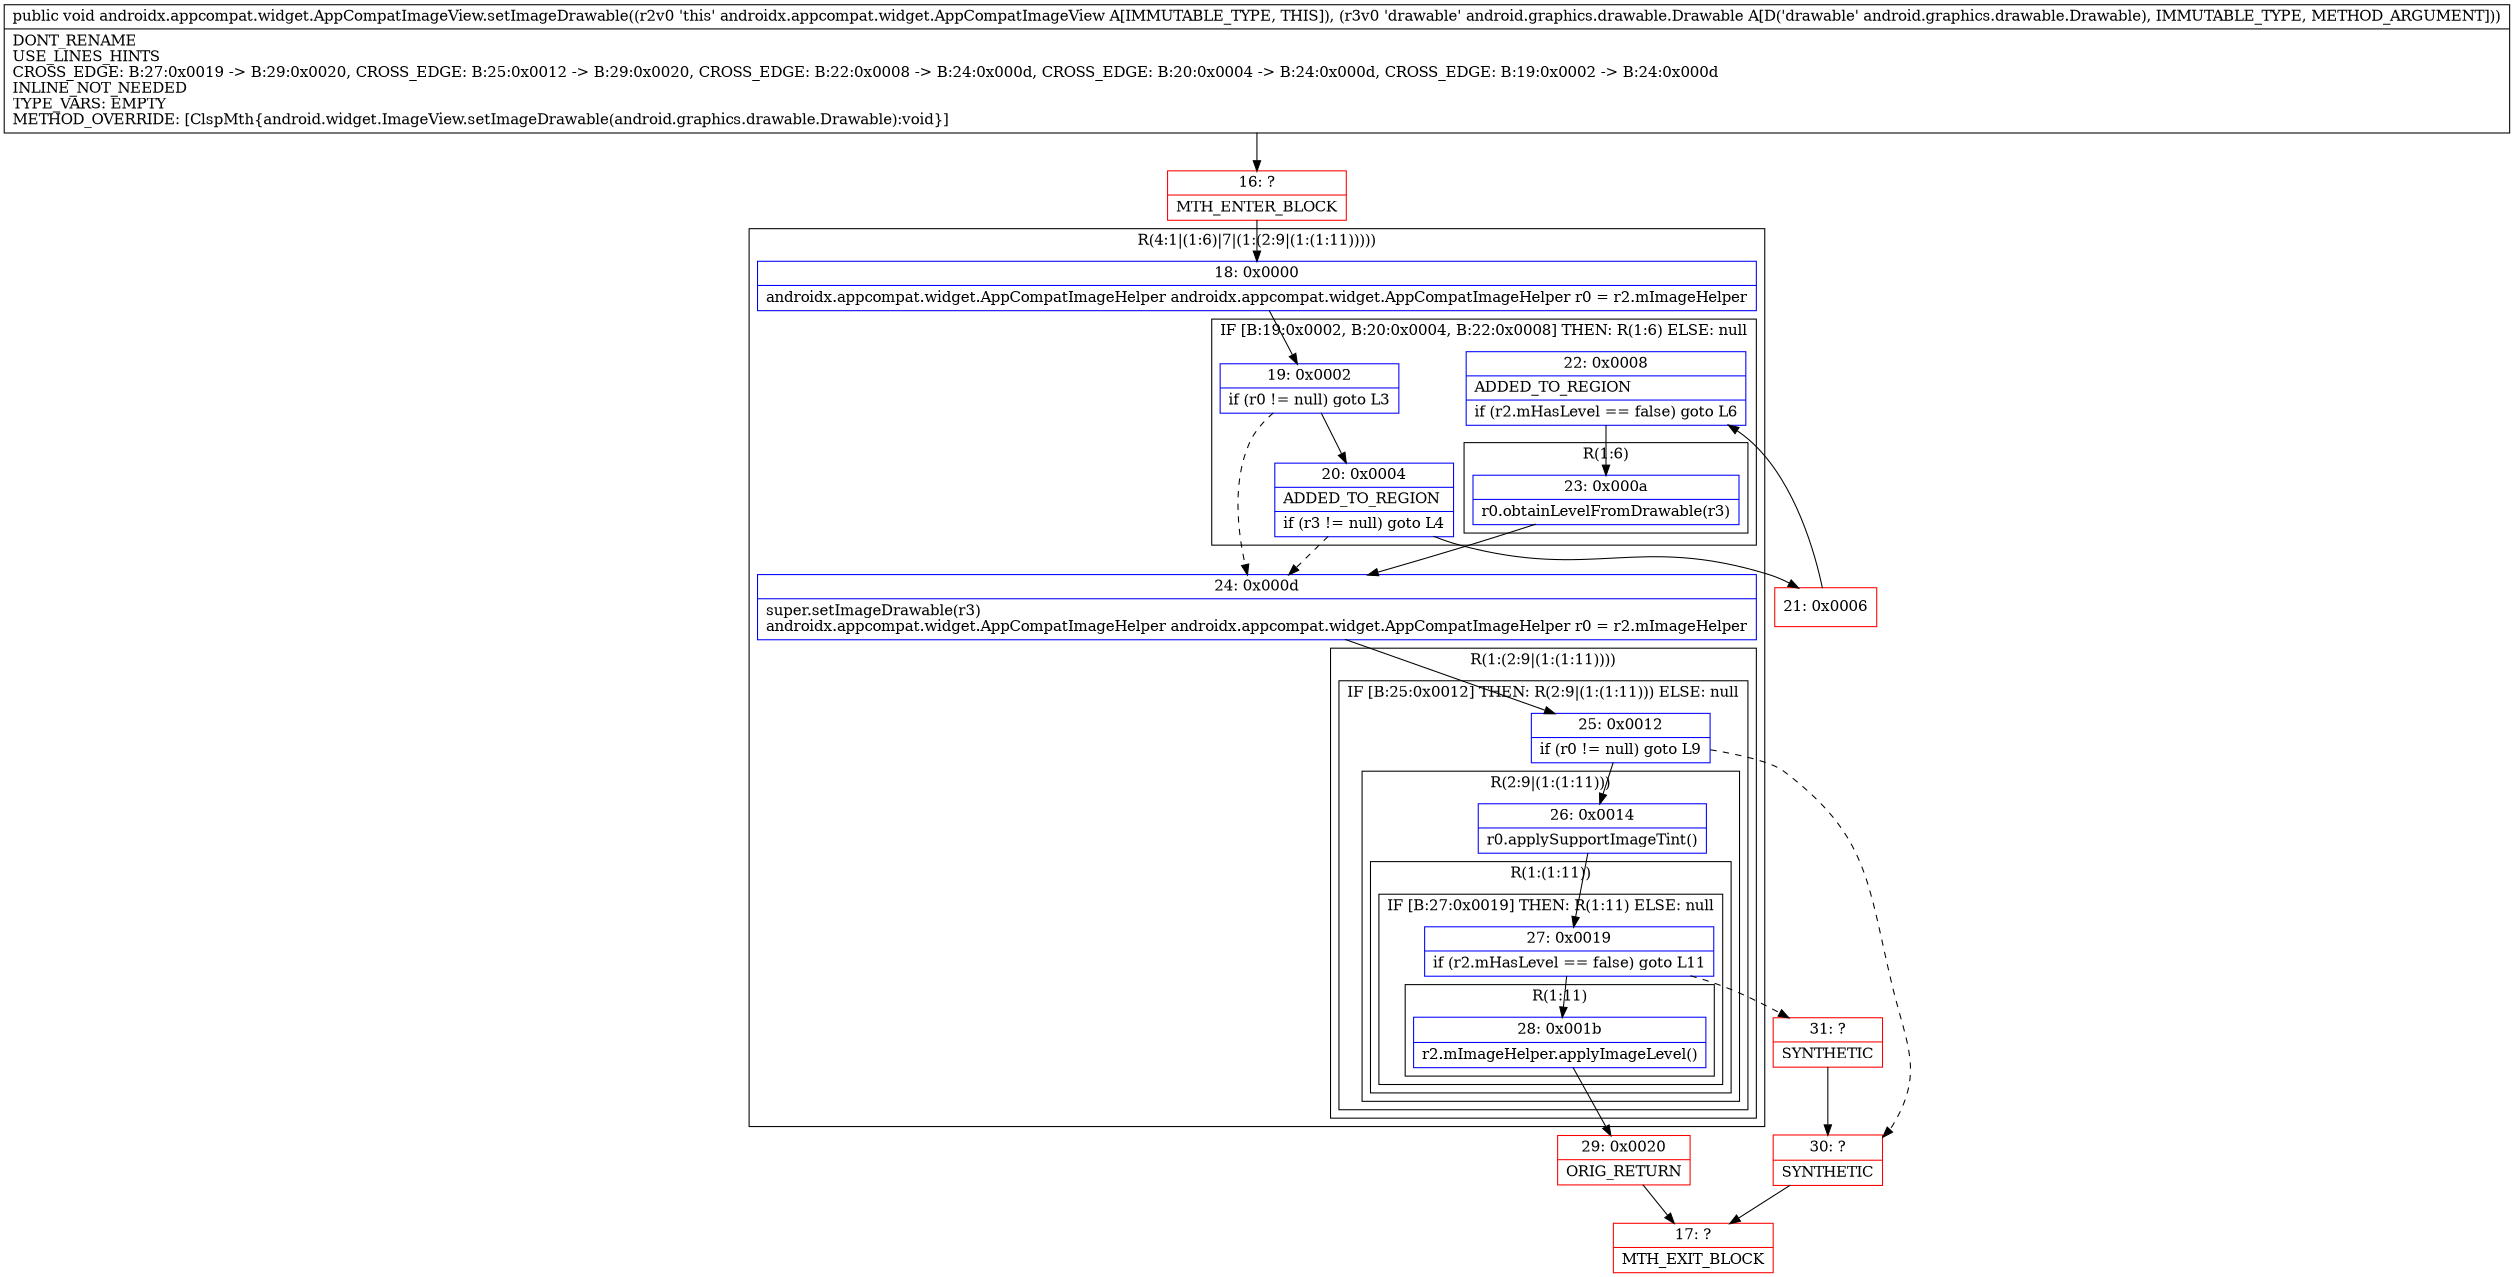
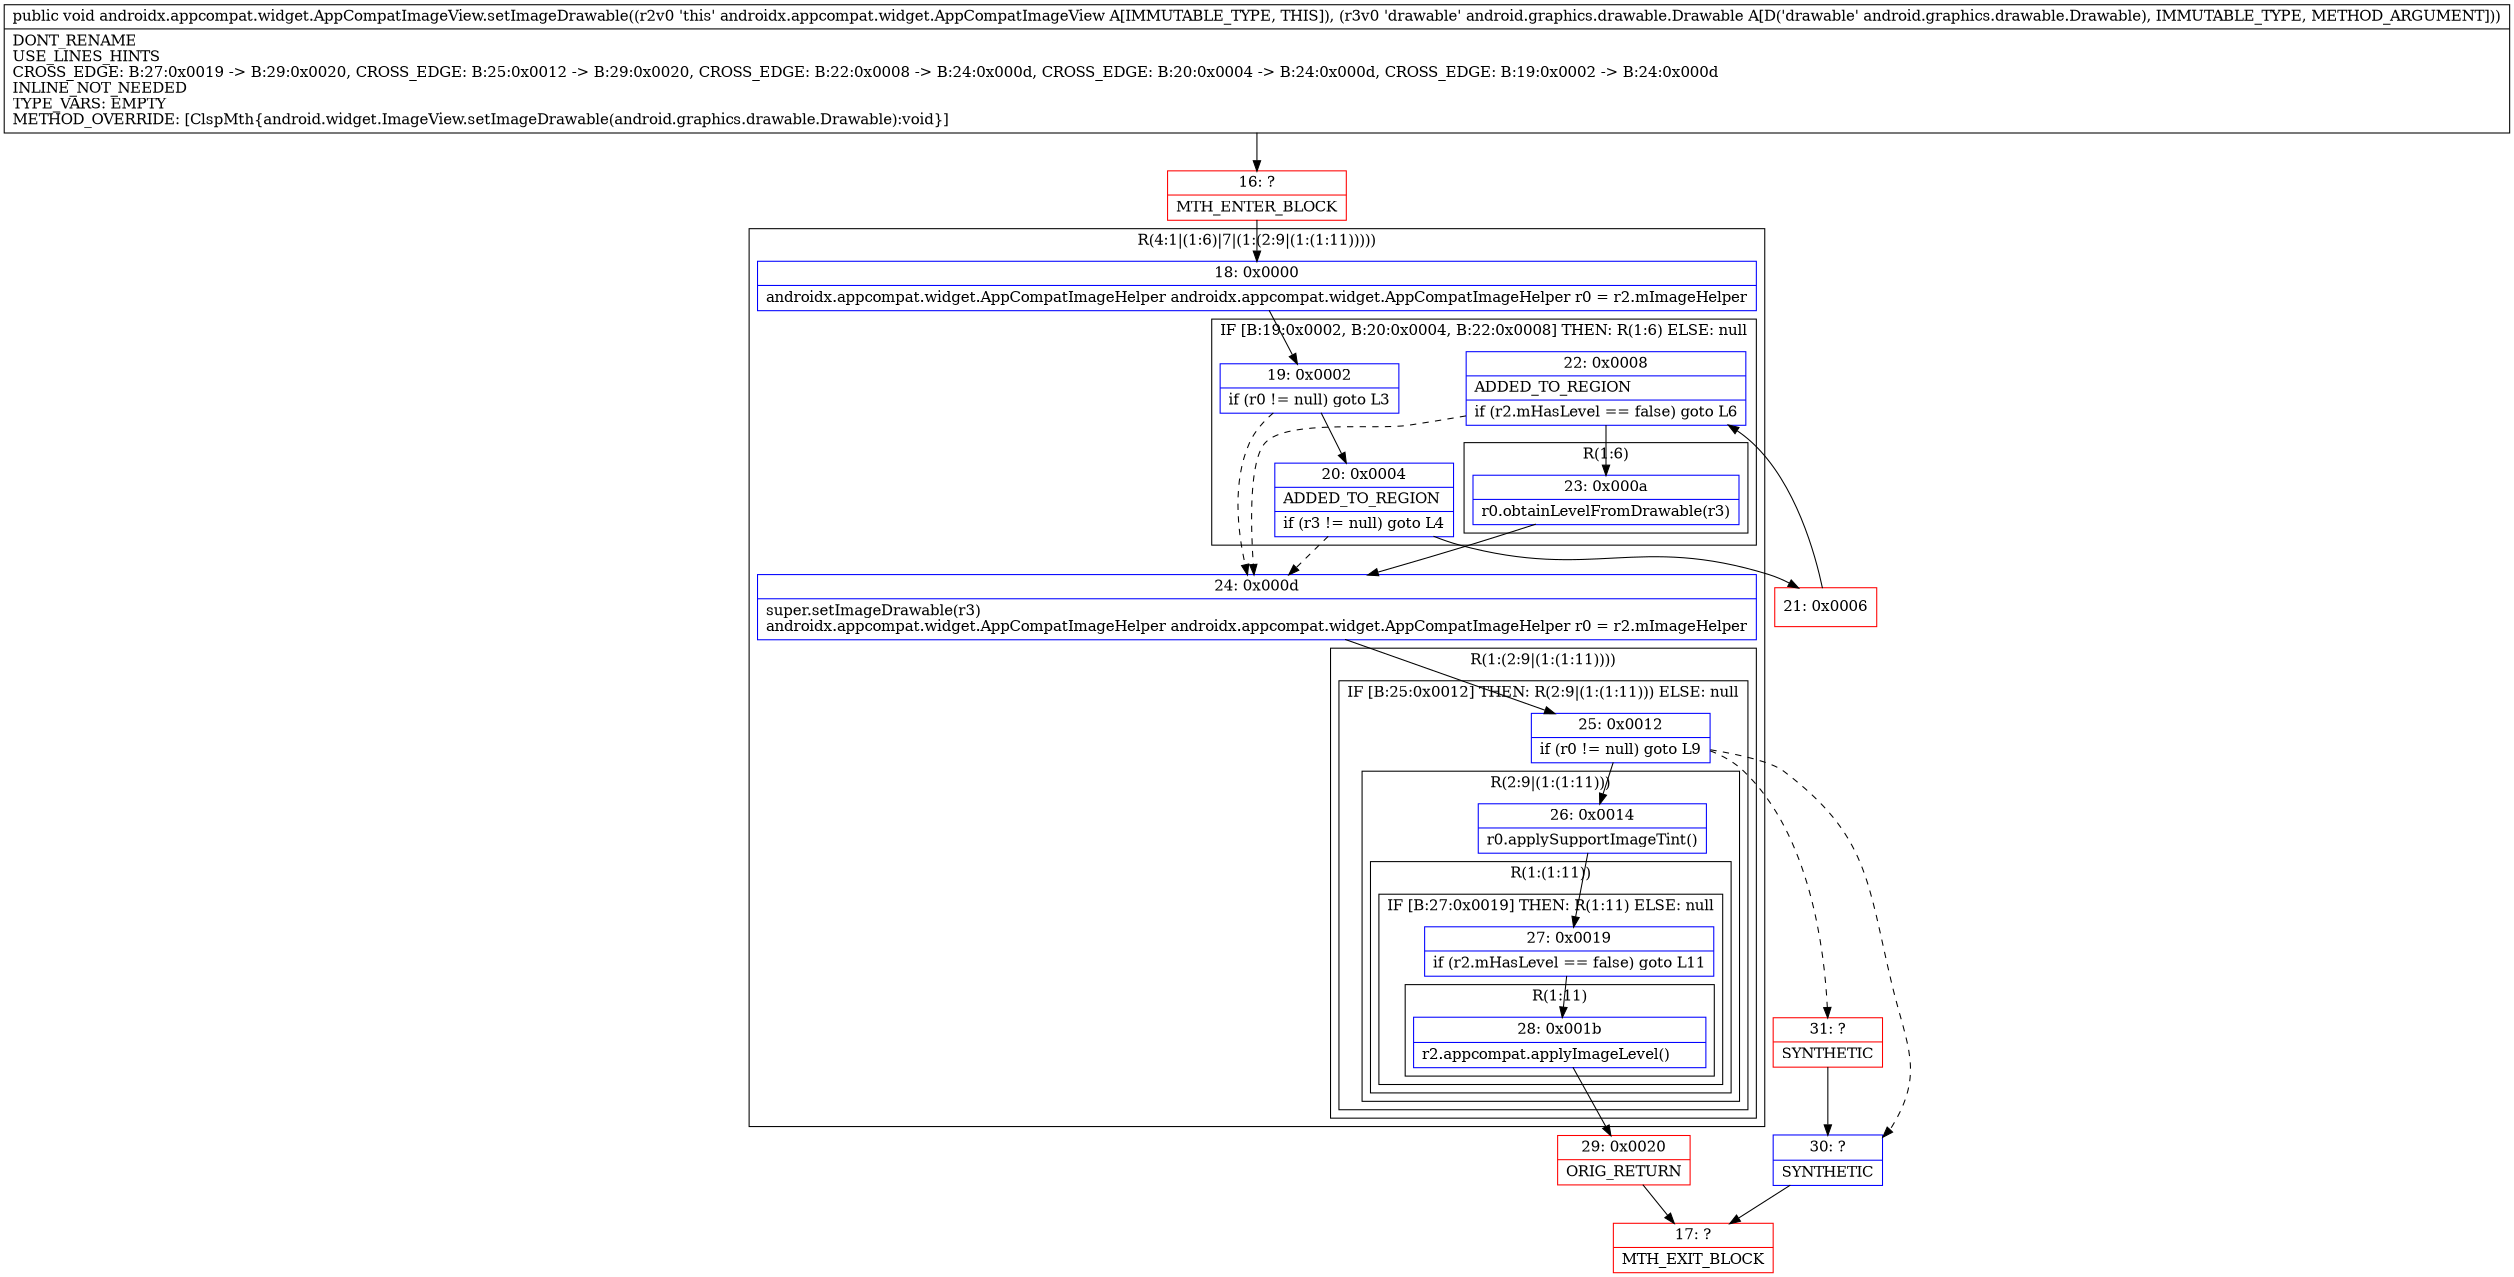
  digraph {
    node [color=blue shape=record]
    n1 [label="{23\:\ 0x000a|r0.obtainLevelFromDrawable(r3)\l}"]
    n2 [label="{19\:\ 0x0002|if (r0 != null) goto L3\l}"]
    n3 [label="{20\:\ 0x0004|ADDED_TO_REGION\l|if (r3 != null) goto L4\l}"]
    n4 [label="{22\:\ 0x0008|ADDED_TO_REGION\l|if (r2.mHasLevel == false) goto L6\l}"]
-   n5 [label="{28\:\ 0x001b|r2.mImageHelper.applyImageLevel()\l}"]
+   n5 [label="{28\:\ 0x001b|r2.appcompat.applyImageLevel()\l}"]
    n6 [label="{27\:\ 0x0019|if (r2.mHasLevel == false) goto L11\l}"]
    n7 [label="{26\:\ 0x0014|r0.applySupportImageTint()\l}"]
    n8 [label="{25\:\ 0x0012|if (r0 != null) goto L9\l}"]
    n9 [label="{18\:\ 0x0000|androidx.appcompat.widget.AppCompatImageHelper androidx.appcompat.widget.AppCompatImageHelper r0 = r2.mImageHelper\l}"]
    n10 [label="{24\:\ 0x000d|super.setImageDrawable(r3)\landroidx.appcompat.widget.AppCompatImageHelper androidx.appcompat.widget.AppCompatImageHelper r0 = r2.mImageHelper\l}"]
    n11 [color=red label="{21\:\ 0x0006}"]
    n12 [color=red label="{29\:\ 0x0020|ORIG_RETURN\l}"]
    n13 [color=red label="{31\:\ ?|SYNTHETIC\l}"]
-   n14 [color=red label="{30\:\ ?|SYNTHETIC\l}"]
+   n14 [label="{30\:\ ?|SYNTHETIC\l}"]
    n15 [color=red label="{17\:\ ?|MTH_EXIT_BLOCK\l}"]
    n16 [color=red label="{16\:\ ?|MTH_ENTER_BLOCK\l}"]
    n17 [label="{public void androidx.appcompat.widget.AppCompatImageView.setImageDrawable((r2v0 'this' androidx.appcompat.widget.AppCompatImageView A[IMMUTABLE_TYPE, THIS]), (r3v0 'drawable' android.graphics.drawable.Drawable A[D('drawable' android.graphics.drawable.Drawable), IMMUTABLE_TYPE, METHOD_ARGUMENT]))  | DONT_RENAME\lUSE_LINES_HINTS\lCROSS_EDGE: B:27:0x0019 \-\> B:29:0x0020, CROSS_EDGE: B:25:0x0012 \-\> B:29:0x0020, CROSS_EDGE: B:22:0x0008 \-\> B:24:0x000d, CROSS_EDGE: B:20:0x0004 \-\> B:24:0x000d, CROSS_EDGE: B:19:0x0002 \-\> B:24:0x000d\lINLINE_NOT_NEEDED\lTYPE_VARS: EMPTY\lMETHOD_OVERRIDE: [ClspMth\{android.widget.ImageView.setImageDrawable(android.graphics.drawable.Drawable):void\}]\l}" color=""]
    subgraph cluster_1 {
      label="R(4:1|(1:6)|7|(1:(2:9|(1:(1:11)))))"
      n9
      n10
      subgraph cluster_2 {
        label="IF [B:19:0x0002, B:20:0x0004, B:22:0x0008] THEN: R(1:6) ELSE: null"
        n2
        n3
        n4
        subgraph cluster_3 {
          label="R(1:6)"
          n1
        }
      }
      subgraph cluster_4 {
        label="R(1:(2:9|(1:(1:11))))"
        subgraph cluster_5 {
          label="IF [B:25:0x0012] THEN: R(2:9|(1:(1:11))) ELSE: null"
          n8
          subgraph cluster_6 {
            label="R(2:9|(1:(1:11)))"
            n7
            subgraph cluster_7 {
              label="R(1:(1:11))"
              subgraph cluster_8 {
                label="IF [B:27:0x0019] THEN: R(1:11) ELSE: null"
                n6
                subgraph cluster_9 {
                  label="R(1:11)"
                  n5
                }
              }
            }
          }
        }
      }
    }
    n1 -> n10
    n2 -> n3
    n2 -> n10 [style=dashed]
    n3 -> n10 [style=dashed]
    n3 -> n11
    n4 -> n1
+   n4 -> n10 [style=dashed]
    n5 -> n12
    n6 -> n5
-   n6 -> n13 [style=dashed]
+   n8 -> n13 [style=dashed]
    n7 -> n6
    n8 -> n7
    n8 -> n14 [style=dashed]
    n9 -> n2
    n10 -> n8
    n11 -> n4
    n12 -> n15
    n13 -> n14
    n14 -> n15
    n16 -> n9
    n17 -> n16
  }
